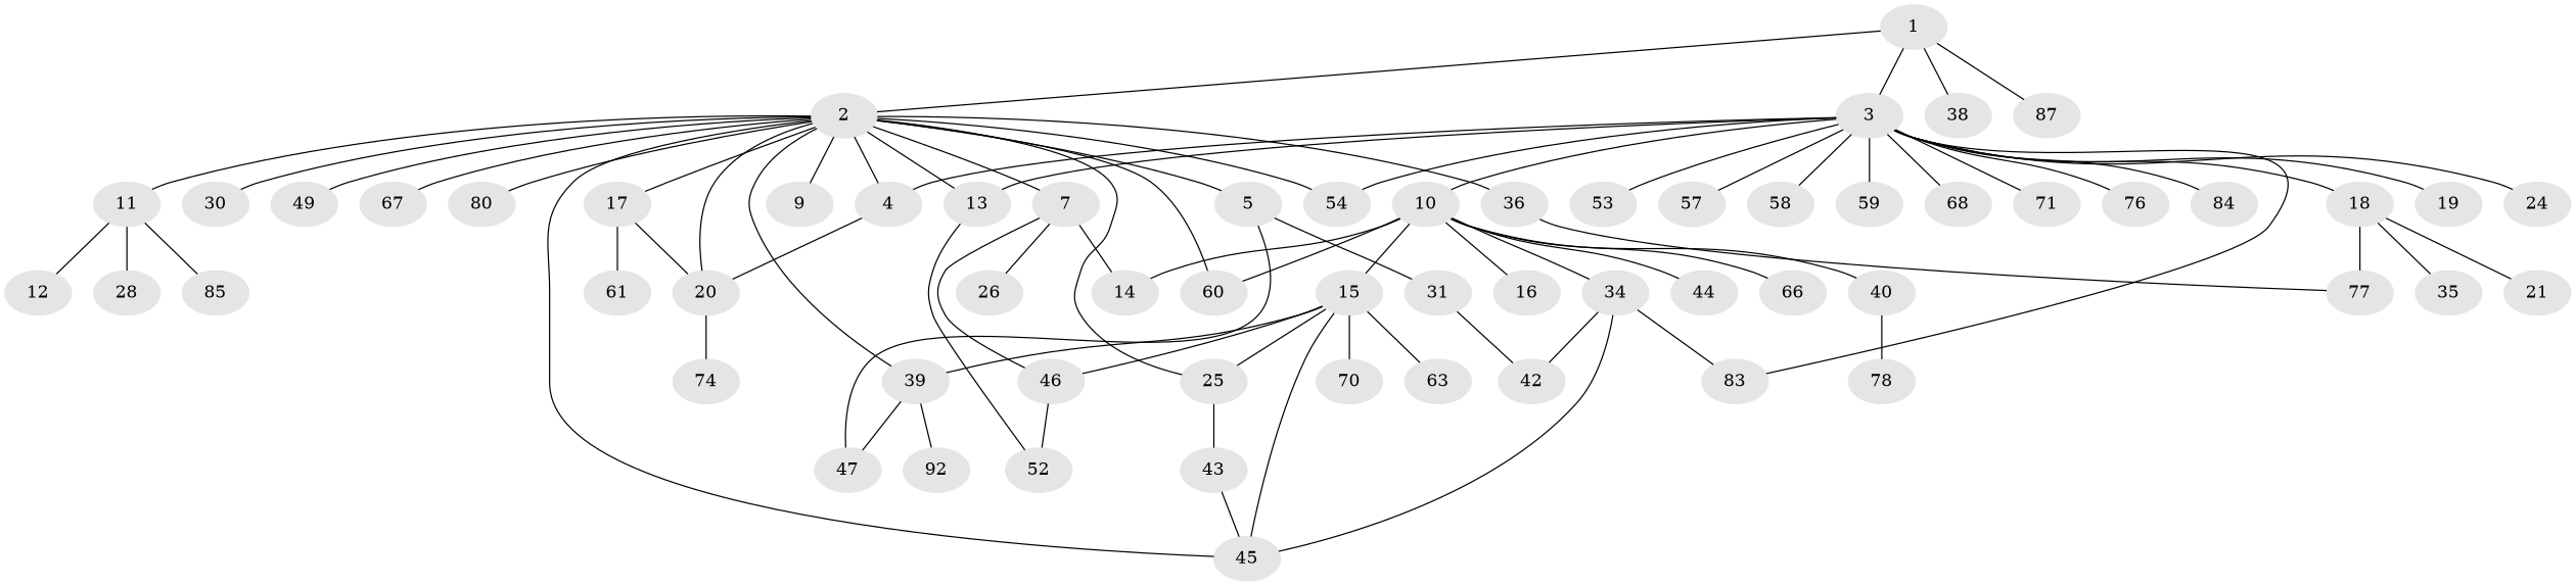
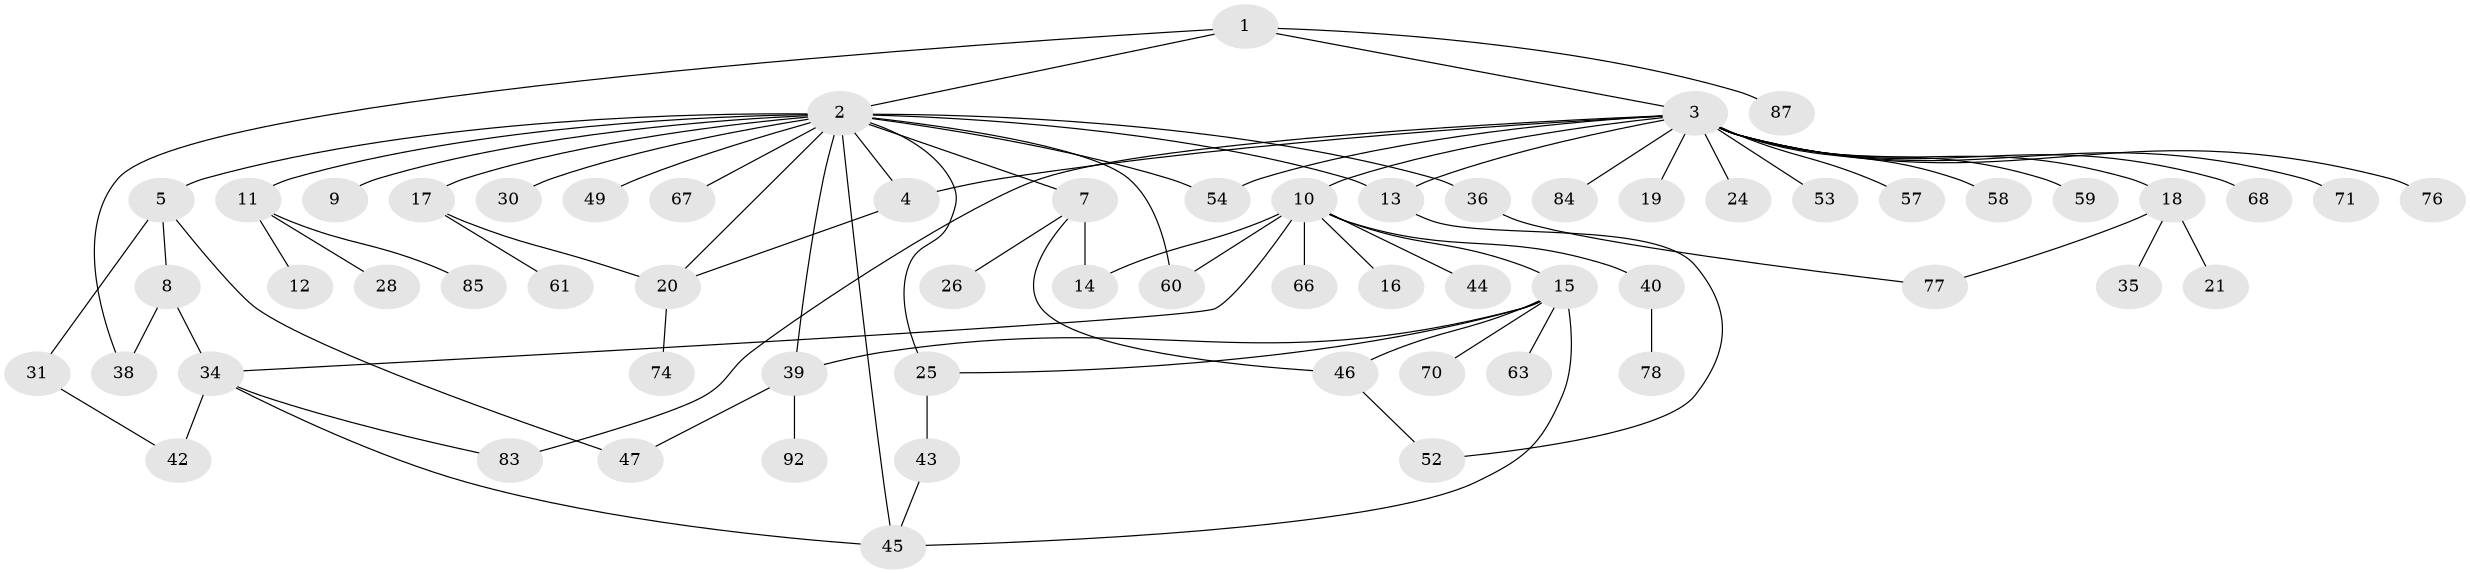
  graph {
    node [color=gray90 style=filled]
    1 [super="+79"]
    2 [super="+6"]
    3 [super="+65"]
    38
    87
    4 [super="+48"]
    5
    7 [super="+72"]
    9
    11 [super="+33"]
    13
    17 [super="+27"]
    20 [super="+23"]
    25 [super="+52"]
    30
    36 [super="+91"]
    39
    45
    49
    54 [super="+69"]
    60 [super="+73"]
    67
-   80
    10 [super="+22"]
    18 [super="+29"]
    19
    24 [super="+32"]
    53
    57
    58
    59
    68
    71 [super="+88"]
    76
    83
    84
+   8 [super="+41"]
    31 [super="+62"]
    47
    14 [super="+90"]
    26 [super="+64"]
    46 [super="+55"]
    12 [super="+37"]
    28
    85
    n46 [label=52]
    61
    74
    43 [super="+81"]
    77 [super="+86"]
    92
    34 [super="+50"]
    15 [super="+75"]
    16
    40
    44 [super="+89"]
    66
    21
    35
    42 [super="+51"]
    63 [super="+82"]
    70
    78
    1 -- 2
    1 -- 3
    1 -- 38
    1 -- 87
    2 -- 4
    2 -- 5
    2 -- 7 [weight=2]
    2 -- 9
    2 -- 11
    2 -- 13
    2 -- 17 [weight=2]
    2 -- 20
    2 -- 25
    2 -- 30
    2 -- 36
    2 -- 39
    2 -- 45
    2 -- 49
    2 -- 54 [weight=2]
    2 -- 60
    2 -- 67
-   2 -- 80
    3 -- 4
    3 -- 13
    3 -- 54
    3 -- 10 [weight=2]
    3 -- 18
    3 -- 19
    3 -- 24
    3 -- 53
    3 -- 57
    3 -- 58
    3 -- 59
    3 -- 68
    3 -- 71 [weight=2]
    3 -- 76
    3 -- 83
    3 -- 84
    4 -- 20
+   5 -- 8
    5 -- 31
    5 -- 47
    7 -- 14
    7 -- 26
    7 -- 46
    11 -- 12
    11 -- 28
    11 -- 85
    13 -- n46
    17 -- 20
    17 -- 61
    20 -- 74
    25 -- 43
    36 -- 77
    39 -- 47
    39 -- 92
    10 -- 60
    10 -- 14
    10 -- 34
    10 -- 15
    10 -- 16
    10 -- 40
    10 -- 44
    10 -- 66
    18 -- 77
    18 -- 21
    18 -- 35
+   8 -- 38
+   8 -- 34
    31 -- 42
    46 -- n46
    43 -- 45
    34 -- 45
    34 -- 83
    34 -- 42
    15 -- 25
    15 -- 39
    15 -- 45
    15 -- 46
    15 -- 63
    15 -- 70
    40 -- 78
  }
